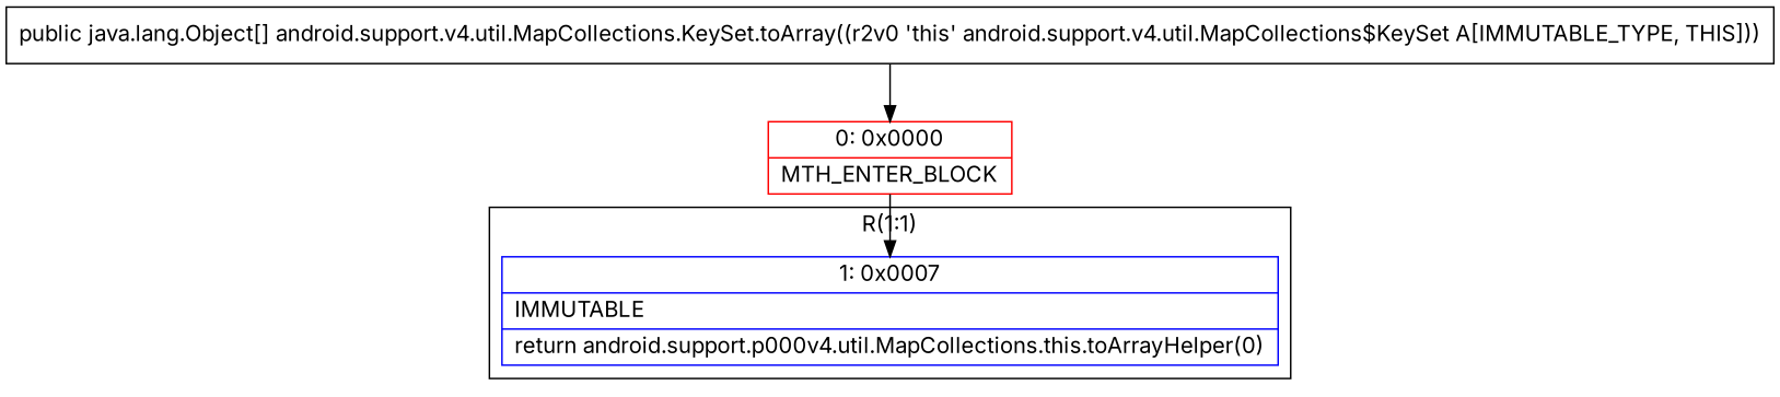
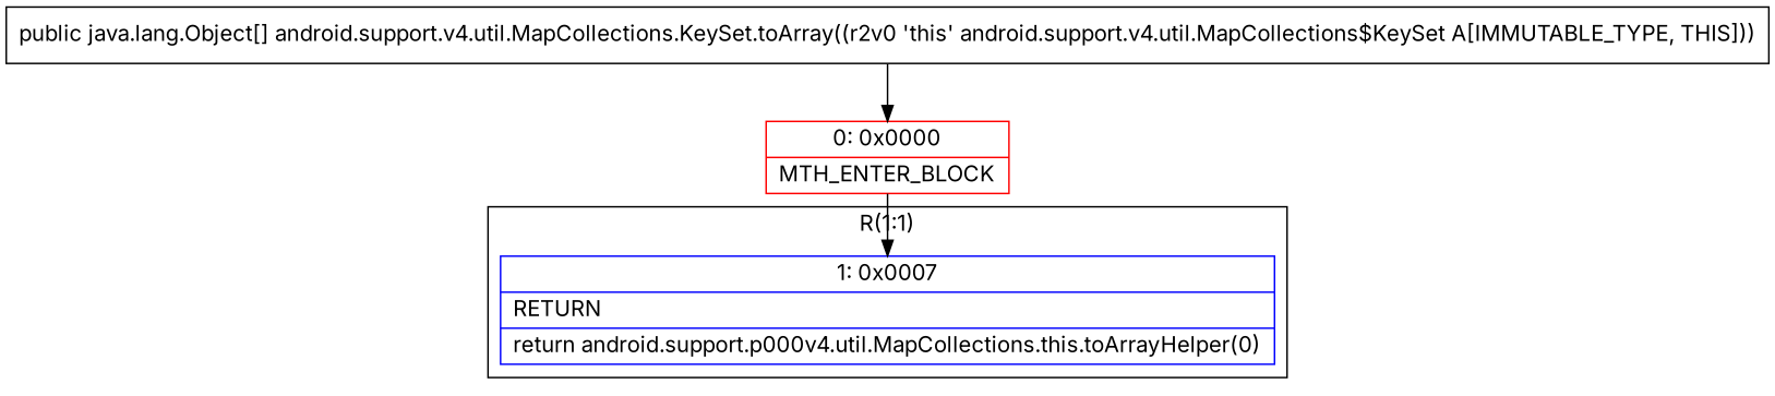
  digraph {
    fontname=Inter
    node [shape=record fontname=Inter]
    edge [fontname=Inter]
-   n1 [color=blue label="{1\:\ 0x0007|IMMUTABLE\l|return android.support.p000v4.util.MapCollections.this.toArrayHelper(0)\l}"]
+   n1 [color=blue label="{1\:\ 0x0007|RETURN\l|return android.support.p000v4.util.MapCollections.this.toArrayHelper(0)\l}"]
    n2 [color=red label="{0\:\ 0x0000|MTH_ENTER_BLOCK\l}"]
    n3 [label="{public java.lang.Object[] android.support.v4.util.MapCollections.KeySet.toArray((r2v0 'this' android.support.v4.util.MapCollections$KeySet A[IMMUTABLE_TYPE, THIS])) }"]
    subgraph cluster_1 {
      label="R(1:1)"
      n1
    }
    n2 -> n1
    n3 -> n2
  }
